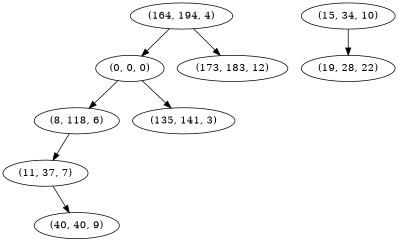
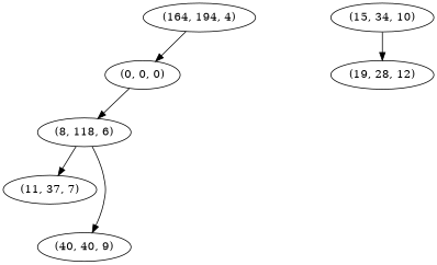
  digraph {
    fontname="DejaVu Serif"
    node [fontname="DejaVu Serif"]
    edge [fontname="DejaVu Serif"]
    n1 [label="(8, 118, 6)"]
    "(0, 0, 0)"
-   "(135, 141, 3)"
    "(11, 37, 7)"
    n5 [label="(40, 40, 9)"]
    "(164, 194, 4)"
-   "(173, 183, 12)"
    "(15, 34, 10)"
-   "(19, 28, 12)" [label="(19, 28, 22)"]
+   "(19, 28, 12)"
    n1 -> "(11, 37, 7)"
-   "(11, 37, 7)" -> n5
+   n1 -> n5
    "(0, 0, 0)" -> n1
-   "(0, 0, 0)" -> "(135, 141, 3)"
    "(164, 194, 4)" -> "(0, 0, 0)"
-   "(164, 194, 4)" -> "(173, 183, 12)"
    "(15, 34, 10)" -> "(19, 28, 12)"
  }
